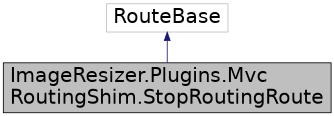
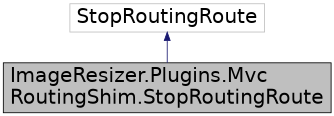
  digraph {
    node [fontname=Helvetica fontsize=24 shape=record style=filled]
    n1 [color=black fillcolor=grey75 fontcolor=black height=0.2 label="ImageResizer.Plugins.Mvc\lRoutingShim.StopRoutingRoute" width=0.4]
-   n2 [color=grey75 fillcolor=white height=0.2 label=RouteBase width=0.4]
+   n2 [color=grey75 fillcolor=white height=0.2 label=StopRoutingRoute width=0.4]
    n2 -> n1 [color=midnightblue dir=back fontname=Helvetica fontsize=24 labelfontname=Helvetica labelfontsize=24 style=solid]
  }
